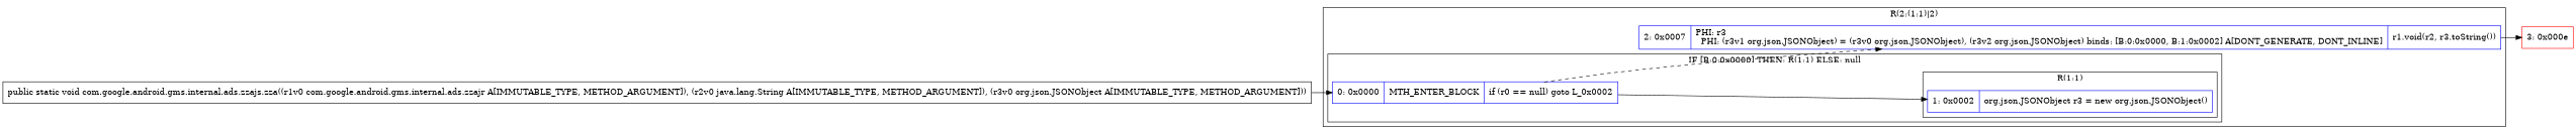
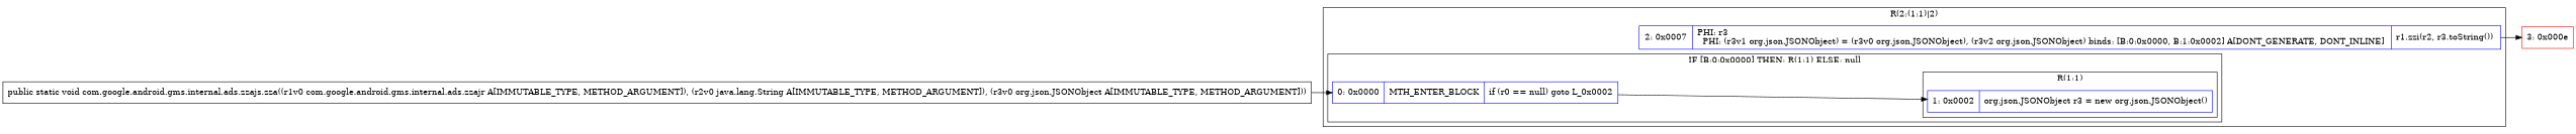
  digraph {
    rankdir=LR
    node [color=blue shape=record]
    n1 [label="{1\:\ 0x0002|org.json.JSONObject r3 = new org.json.JSONObject()\l}"]
    n2 [label="{0\:\ 0x0000|MTH_ENTER_BLOCK\l|if (r0 == null) goto L_0x0002\l}"]
-   n3 [label="{2\:\ 0x0007|PHI: r3 \l  PHI: (r3v1 org.json.JSONObject) = (r3v0 org.json.JSONObject), (r3v2 org.json.JSONObject) binds: [B:0:0x0000, B:1:0x0002] A[DONT_GENERATE, DONT_INLINE]\l|r1.void(r2, r3.toString())\l}"]
+   n3 [label="{2\:\ 0x0007|PHI: r3 \l  PHI: (r3v1 org.json.JSONObject) = (r3v0 org.json.JSONObject), (r3v2 org.json.JSONObject) binds: [B:0:0x0000, B:1:0x0002] A[DONT_GENERATE, DONT_INLINE]\l|r1.zzi(r2, r3.toString())\l}"]
    n4 [color=red label="{3\:\ 0x000e}"]
    n5 [label="{public static void com.google.android.gms.internal.ads.zzajs.zza((r1v0 com.google.android.gms.internal.ads.zzajr A[IMMUTABLE_TYPE, METHOD_ARGUMENT]), (r2v0 java.lang.String A[IMMUTABLE_TYPE, METHOD_ARGUMENT]), (r3v0 org.json.JSONObject A[IMMUTABLE_TYPE, METHOD_ARGUMENT])) }" color=""]
    subgraph cluster_1 {
      label="R(2:(1:1)|2)"
      n3
      subgraph cluster_2 {
        label="IF [B:0:0x0000] THEN: R(1:1) ELSE: null"
        n2
        subgraph cluster_3 {
          label="R(1:1)"
          n1
        }
      }
    }
    n2 -> n1
-   n2 -> n3 [style=dashed]
    n3 -> n4
    n5 -> n2
  }
